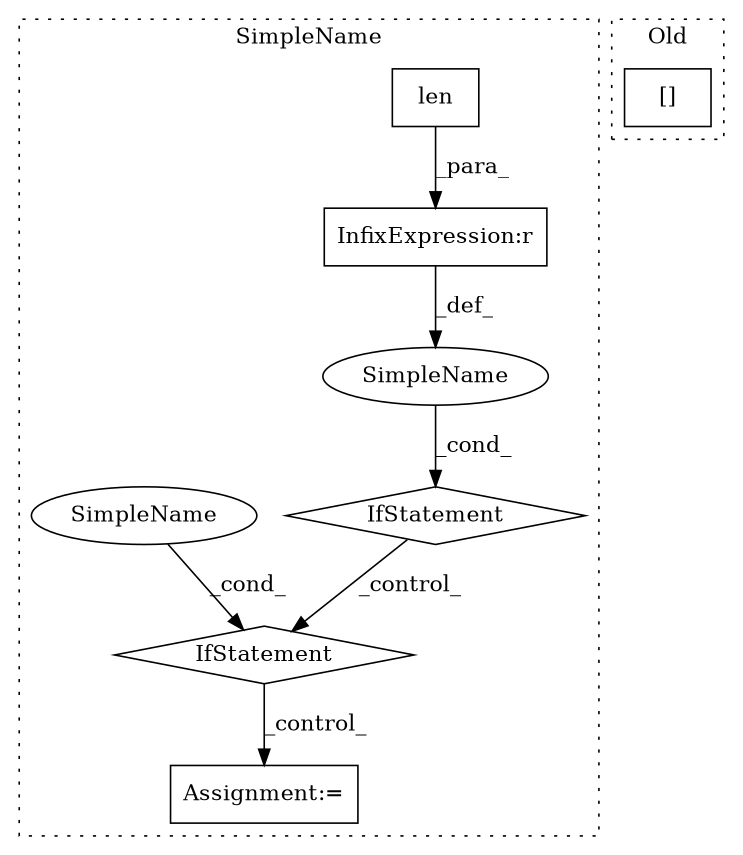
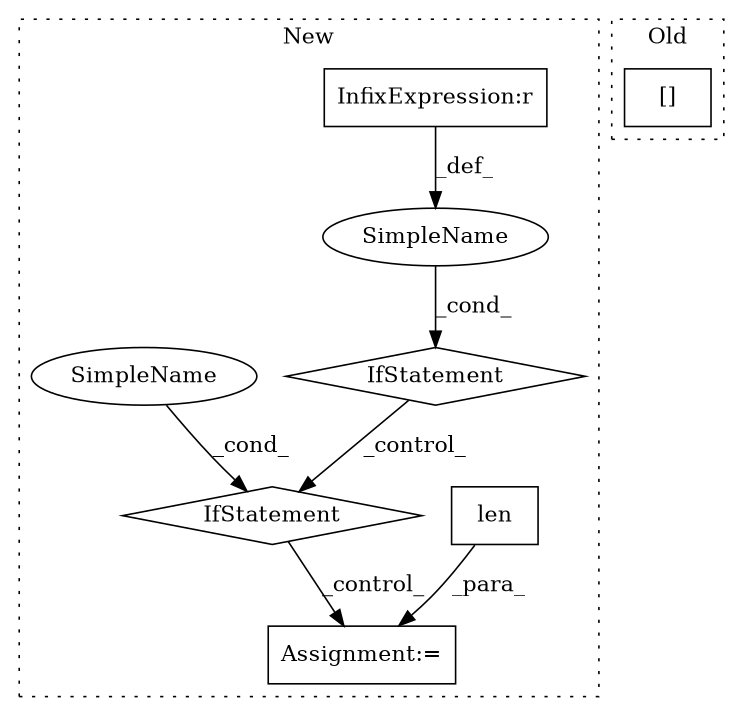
  digraph {
    node [a=25 shape=box]
    n1 [l="4,2" label=IfStatement s="69345,69370" shape=diamond]
    n2 [a=7 l=1 label="Assignment:=" s=69648]
    n3 [a=42 label=SimpleName shape=ellipse]
    n4 [a=27 l=4 label="InfixExpression:r" s=69365]
    n5 [a=32 l="4,1" label=len s="69349,69364"]
    n6 [l="8,2" label=IfStatement s="69511,69551" shape=diamond]
    n7 [a=42 label=SimpleName shape=ellipse]
    n8 [a=2 l="30,1" label="[]" s="54358,54389"]
    subgraph cluster_1 {
-     label=SimpleName
+     label=New
      style=dotted
      n1
      n2
      n3
      n4
      n5
      n6
      n7
    }
    subgraph cluster_2 {
      label=Old
      style=dotted
      n8
    }
    n1 -> n6 [label=_control_]
    n3 -> n1 [label=_cond_]
    n4 -> n3 [label=_def_]
-   n5 -> n4 [label=_para_]
+   n5 -> n2 [label=_para_]
    n6 -> n2 [label=_control_]
    n7 -> n6 [label=_cond_]
  }
